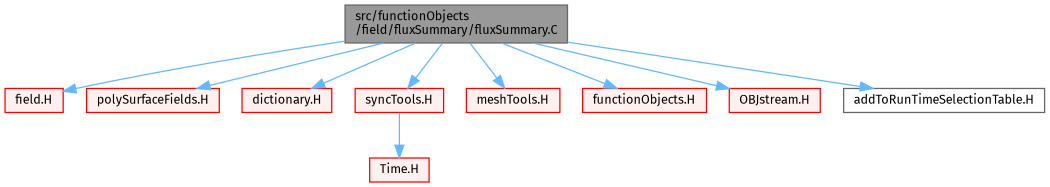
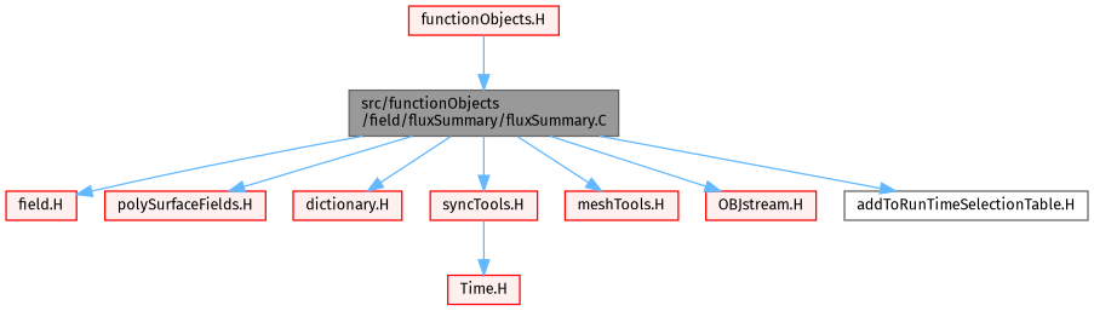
  digraph {
    fontname="Fira Sans"
    node [color=red fillcolor="#FFF0F0" fontname="Fira Sans" fontsize=10 shape=box style=filled]
    edge [color=steelblue1 fontname="Fira Sans" fontsize=10 labelfontname=Helvetica labelfontsize=10 style=solid]
    n1 [color=gray40 fillcolor=grey60 fontcolor=black height=0.2 label="src/functionObjects\l/field/fluxSummary/fluxSummary.C" width=0.4]
    n2 [height=0.2 label="field.H" width=0.4]
    n3 [height=0.2 label="polySurfaceFields.H" width=0.4]
    n4 [height=0.2 label="dictionary.H" width=0.4]
    n5 [height=0.2 label="syncTools.H" width=0.4]
    n6 [height=0.2 label="meshTools.H" width=0.4]
    n7 [height=0.2 label="functionObjects.H" width=0.4]
    n8 [height=0.2 label="OBJstream.H" width=0.4]
    n9 [color=grey40 fillcolor=white height=0.2 label="addToRunTimeSelectionTable.H" width=0.4]
    n10 [height=0.2 label="Time.H" width=0.4]
    n1 -> n2
    n1 -> n3
    n1 -> n4
    n1 -> n5
    n1 -> n6
-   n1 -> n7
+   n7 -> n1
    n1 -> n8
    n1 -> n9
    n5 -> n10
  }
